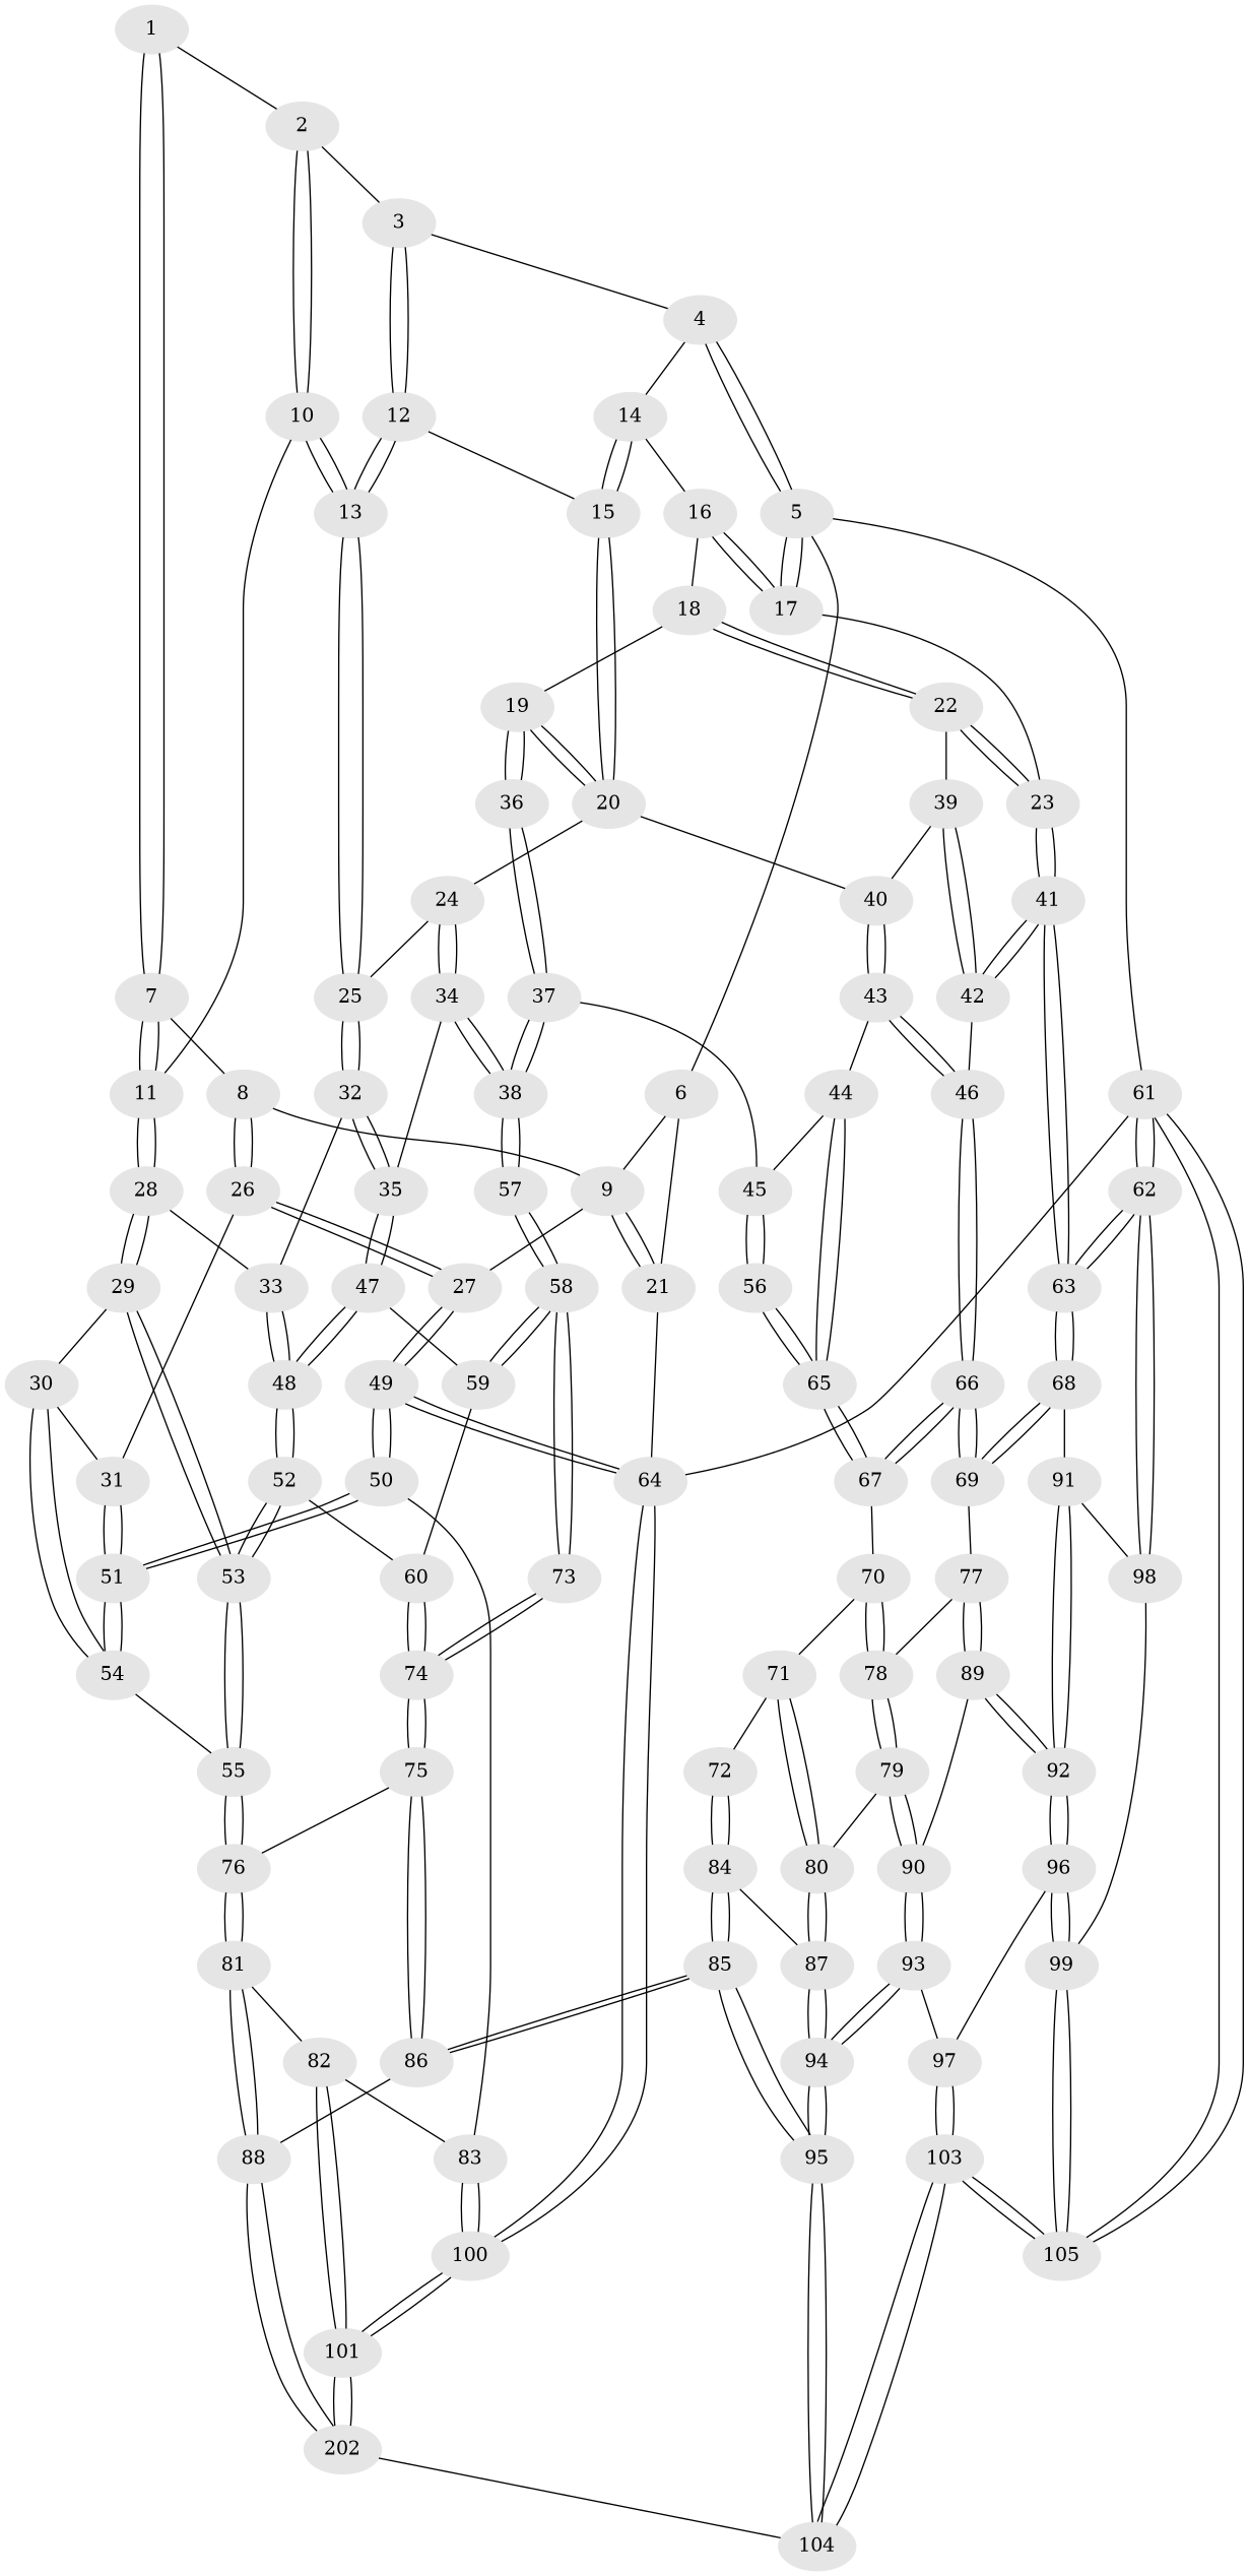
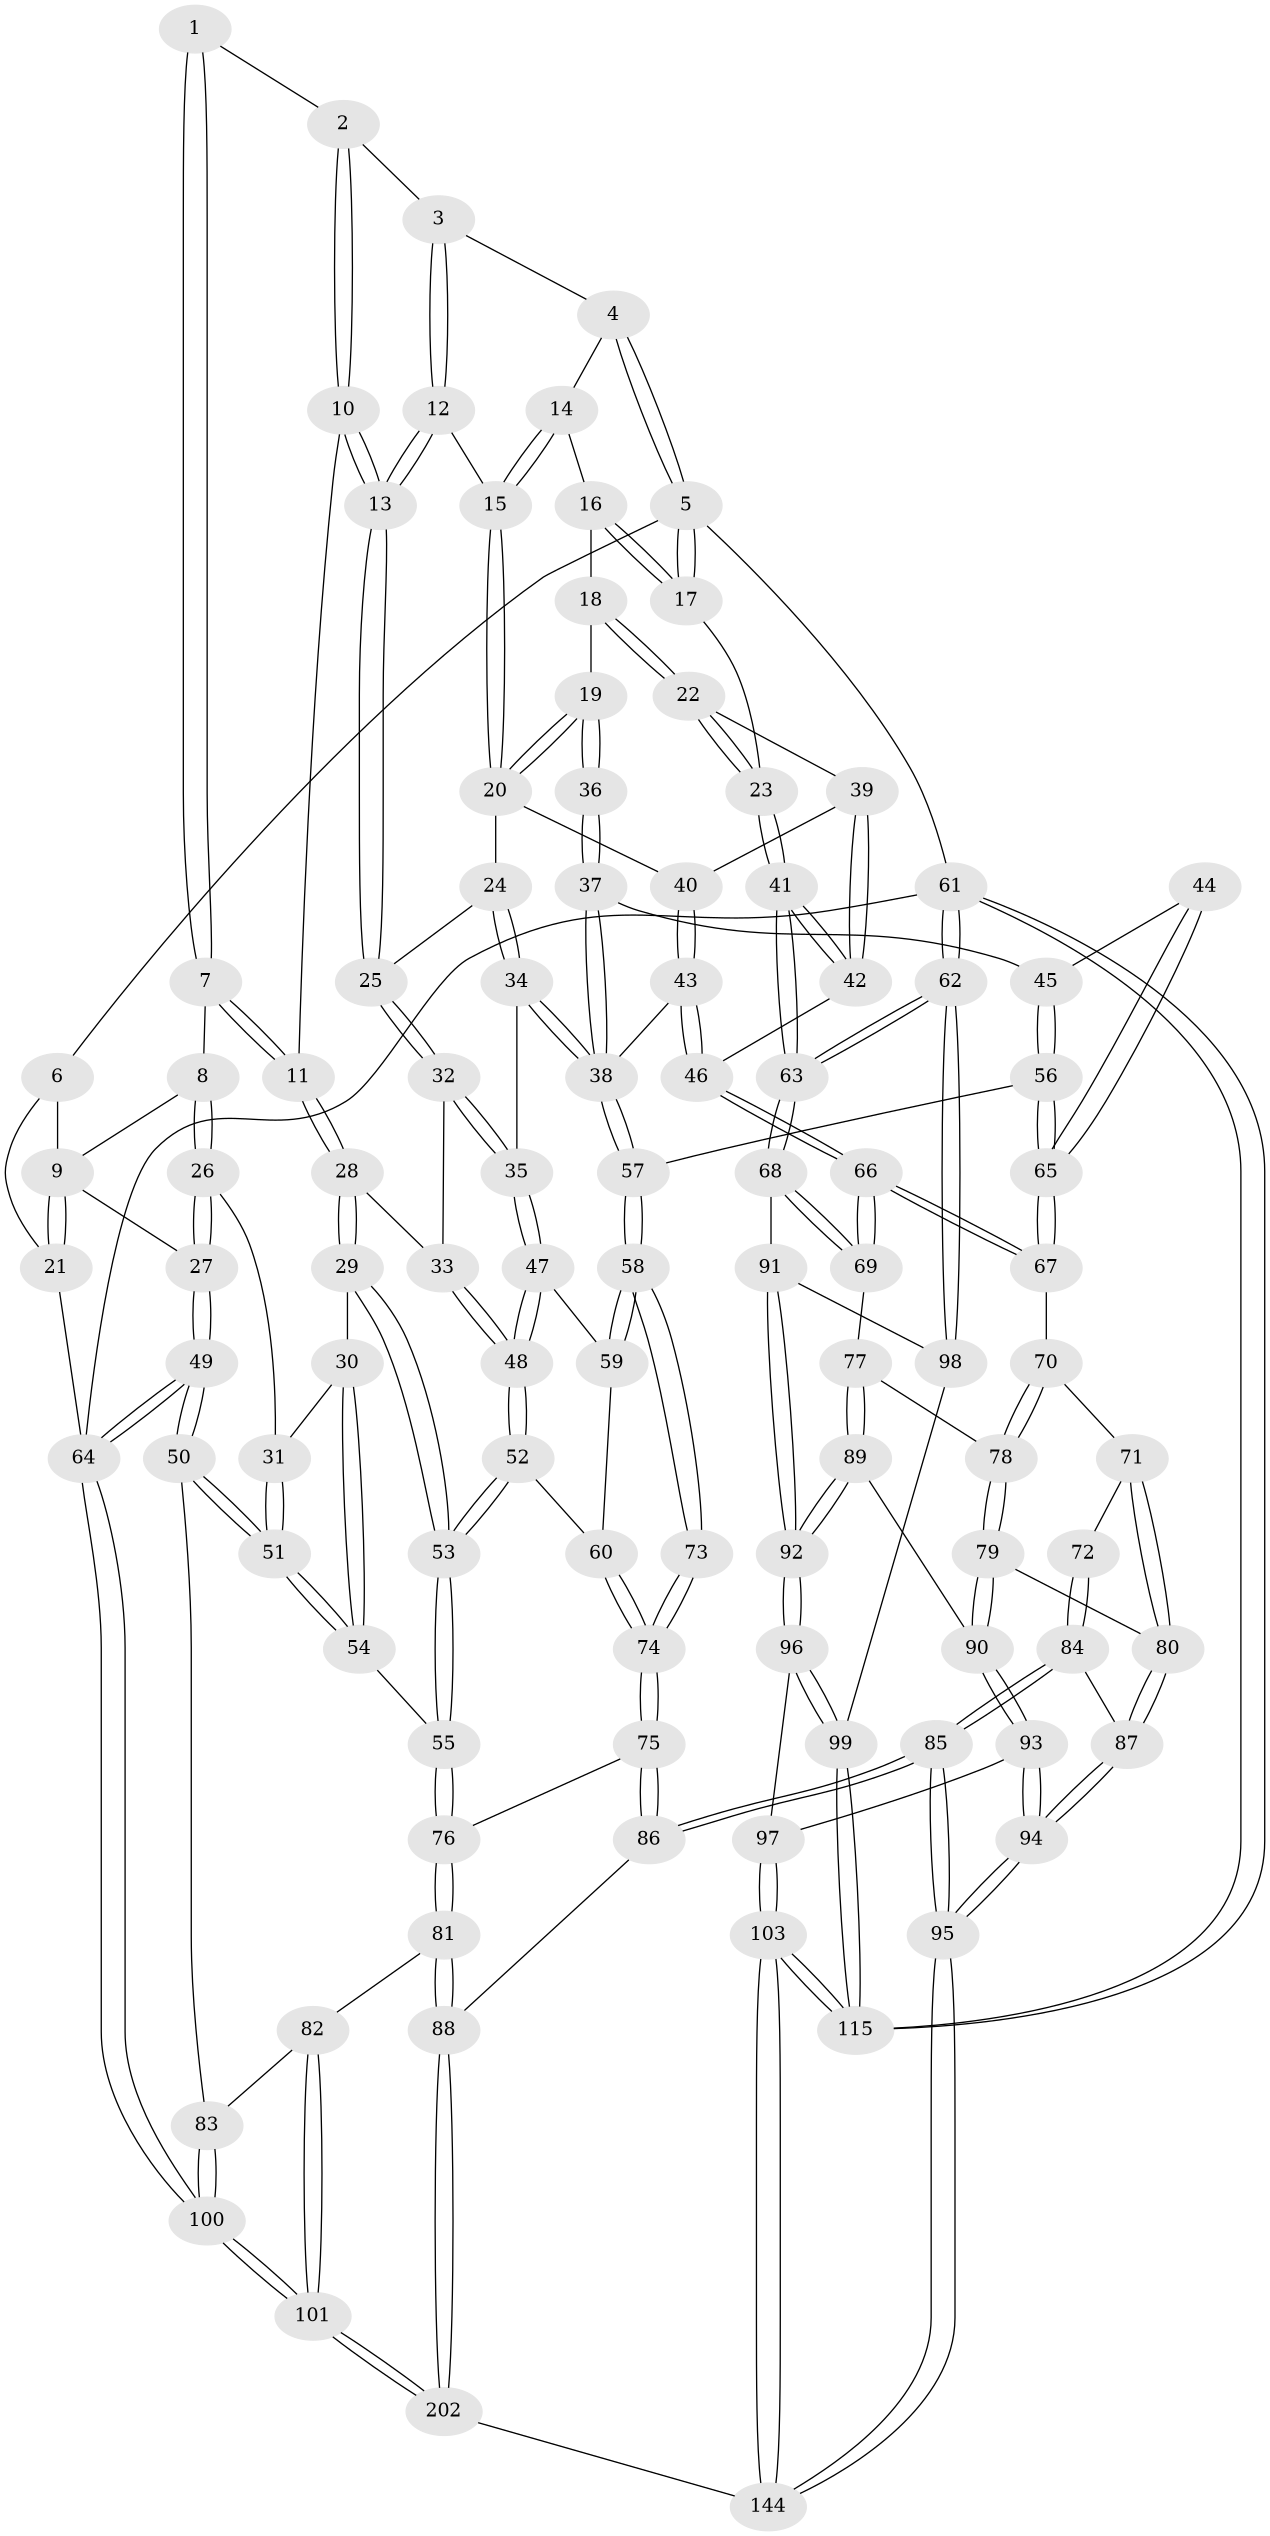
  graph {
    node [color=gray90 style=filled]
    1
    2
    7
    3
    10
    8
    11
    4
    12
    13
    5
    14
    15
    6
    17
    61
    16
    9
    21
    23
    64
    62
-   105
+   105 [label=115]
    27
    26
    28
    31
    25
    29
    33
    20
    32
    18
    24
    40
    19
    22
    41
    36
    39
    37
    34
    49
    100
    42
    63
    35
    38
    51
    50
    30
    53
    48
    54
    55
    47
    52
    57
    59
    45
    43
    56
    58
    46
    44
    68
    66
    65
    67
    69
    60
    83
    74
    76
    81
    73
    75
    98
    99
    91
    101
    70
    77
    71
    78
    92
    89
    72
    80
    79
    84
    87
    85
    86
    88
    82
    90
    93
    94
    n100 [label=202]
    95
-   104
+   104 [label=144]
    96
    97
    103
    1 -- 2
    1 -- 7
    1 -- 7
    2 -- 3
    2 -- 10
    2 -- 10
    7 -- 8
    7 -- 11
    7 -- 11
    3 -- 4
    3 -- 12
    3 -- 12
    10 -- 11
    10 -- 13
    10 -- 13
    8 -- 9
    8 -- 26
    8 -- 26
    11 -- 28
    11 -- 28
    4 -- 5
    4 -- 5
    4 -- 14
    12 -- 13
    12 -- 13
    12 -- 15
    13 -- 25
    13 -- 25
    5 -- 6
    5 -- 17
    5 -- 17
    5 -- 61
    14 -- 15
    14 -- 15
    14 -- 16
    15 -- 20
    15 -- 20
    6 -- 9
    6 -- 21
    17 -- 23
    61 -- 64
    61 -- 62
    61 -- 62
    61 -- 105
    61 -- 105
    16 -- 17
    16 -- 17
    16 -- 18
    9 -- 21
    9 -- 21
    9 -- 27
    21 -- 64
    23 -- 41
    23 -- 41
    64 -- 100
    64 -- 100
    62 -- 63
    62 -- 63
    62 -- 98
    62 -- 98
    27 -- 49
    27 -- 49
    26 -- 27
    26 -- 27
    26 -- 31
    28 -- 29
    28 -- 29
    28 -- 33
    31 -- 51
    31 -- 51
    25 -- 32
    25 -- 32
    29 -- 30
    29 -- 53
    29 -- 53
    33 -- 48
    33 -- 48
    20 -- 24
    20 -- 40
    32 -- 33
    32 -- 35
    32 -- 35
    18 -- 19
    18 -- 22
    18 -- 22
    24 -- 25
    24 -- 34
    24 -- 34
    40 -- 43
    40 -- 43
    19 -- 20
    19 -- 20
    19 -- 36
    19 -- 36
    22 -- 23
    22 -- 23
    22 -- 39
    41 -- 42
    41 -- 42
    41 -- 63
    41 -- 63
    36 -- 37
    36 -- 37
    39 -- 40
    39 -- 42
    39 -- 42
    37 -- 38
    37 -- 38
    37 -- 45
    34 -- 35
    34 -- 38
    34 -- 38
    49 -- 64
    49 -- 64
    49 -- 50
    49 -- 50
    100 -- 101
    100 -- 101
    42 -- 46
    63 -- 68
    63 -- 68
    35 -- 47
    35 -- 47
    38 -- 57
    38 -- 57
    51 -- 54
    51 -- 54
    50 -- 51
    50 -- 51
    50 -- 83
    30 -- 31
    30 -- 54
    30 -- 54
    53 -- 55
    53 -- 55
    48 -- 52
    48 -- 52
    54 -- 55
    55 -- 76
    55 -- 76
    47 -- 48
    47 -- 48
    47 -- 59
    52 -- 53
    52 -- 53
    52 -- 60
    57 -- 58
    57 -- 58
    59 -- 60
    45 -- 56
    45 -- 56
    43 -- 46
    43 -- 46
-   43 -- 44
+   43 -- 38
+   56 -- 57
    56 -- 65
    56 -- 65
    58 -- 59
    58 -- 59
    58 -- 73
    58 -- 73
    46 -- 66
    46 -- 66
    44 -- 45
    44 -- 65
    44 -- 65
    68 -- 69
    68 -- 69
    68 -- 91
    66 -- 67
    66 -- 67
    66 -- 69
    66 -- 69
    65 -- 67
    65 -- 67
    67 -- 70
    69 -- 77
    60 -- 74
    60 -- 74
    83 -- 100
    83 -- 100
    74 -- 75
    74 -- 75
    76 -- 81
    76 -- 81
    81 -- 88
    81 -- 88
    81 -- 82
    73 -- 74
    73 -- 74
    75 -- 76
    75 -- 86
    75 -- 86
    98 -- 99
    99 -- 105
    99 -- 105
    91 -- 98
    91 -- 92
    91 -- 92
    101 -- n100
    101 -- n100
    70 -- 71
    70 -- 78
    70 -- 78
    77 -- 78
    77 -- 89
    77 -- 89
    71 -- 72
    71 -- 80
    71 -- 80
    78 -- 79
    78 -- 79
    92 -- 96
    92 -- 96
    89 -- 92
    89 -- 92
    89 -- 90
    72 -- 84
    72 -- 84
    80 -- 87
    80 -- 87
    79 -- 80
    79 -- 90
    79 -- 90
    84 -- 87
    84 -- 85
    84 -- 85
    87 -- 94
    87 -- 94
    85 -- 86
    85 -- 86
    85 -- 95
    85 -- 95
    86 -- 88
    88 -- n100
    88 -- n100
    82 -- 83
    82 -- 101
    82 -- 101
    90 -- 93
    90 -- 93
    93 -- 94
    93 -- 94
    93 -- 97
    94 -- 95
    94 -- 95
    n100 -- 104
    95 -- 104
    95 -- 104
    96 -- 99
    96 -- 99
    96 -- 97
    97 -- 103
    97 -- 103
    103 -- 105
    103 -- 105
    103 -- 104
    103 -- 104
  }
